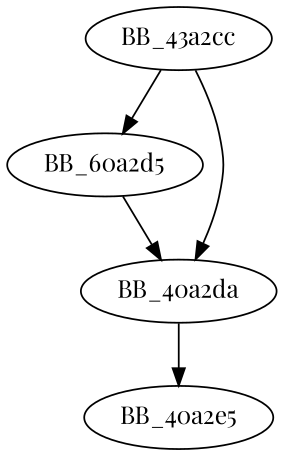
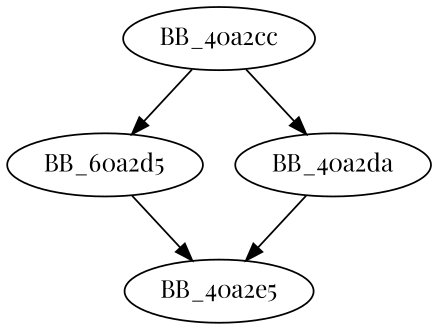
  digraph {
    fontname="Playfair Display"
    node [fontname="Playfair Display"]
    edge [fontname="Playfair Display"]
    n1 [label=BB_60a2d5]
-   BB_40a2cc [label=BB_43a2cc]
+   BB_40a2cc
    BB_40a2da
    BB_40a2e5
-   n1 -> BB_40a2da
+   n1 -> BB_40a2e5
    BB_40a2cc -> n1
    BB_40a2cc -> BB_40a2da
    BB_40a2da -> BB_40a2e5
  }
